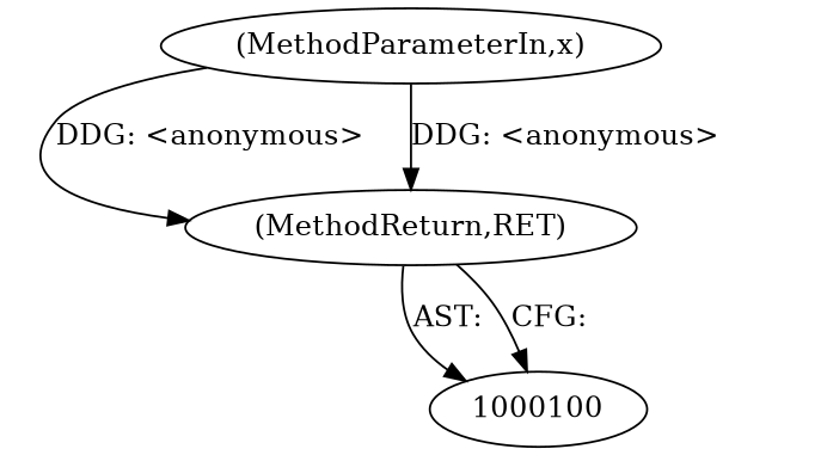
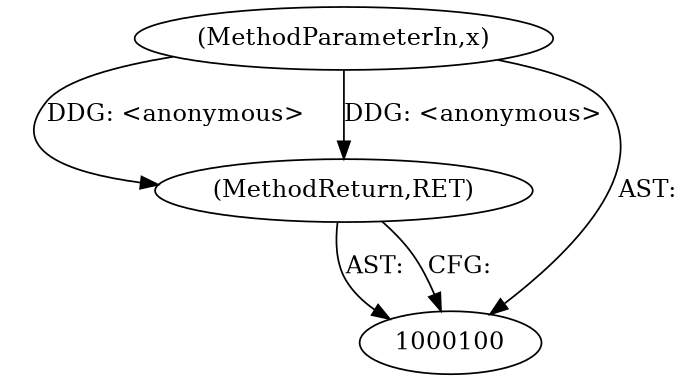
  digraph {
    n1 [label="(MethodReturn,RET)"]
    1000100
    n3 [label="(MethodParameterIn,x)"]
    n1 -> 1000100 [label="AST: "]
    n1 -> 1000100 [label="CFG: "]
    n3 -> n1 [label="DDG: <anonymous>"]
    n3 -> n1 [label="DDG: <anonymous>"]
+   n3 -> 1000100 [label="AST: "]
  }
